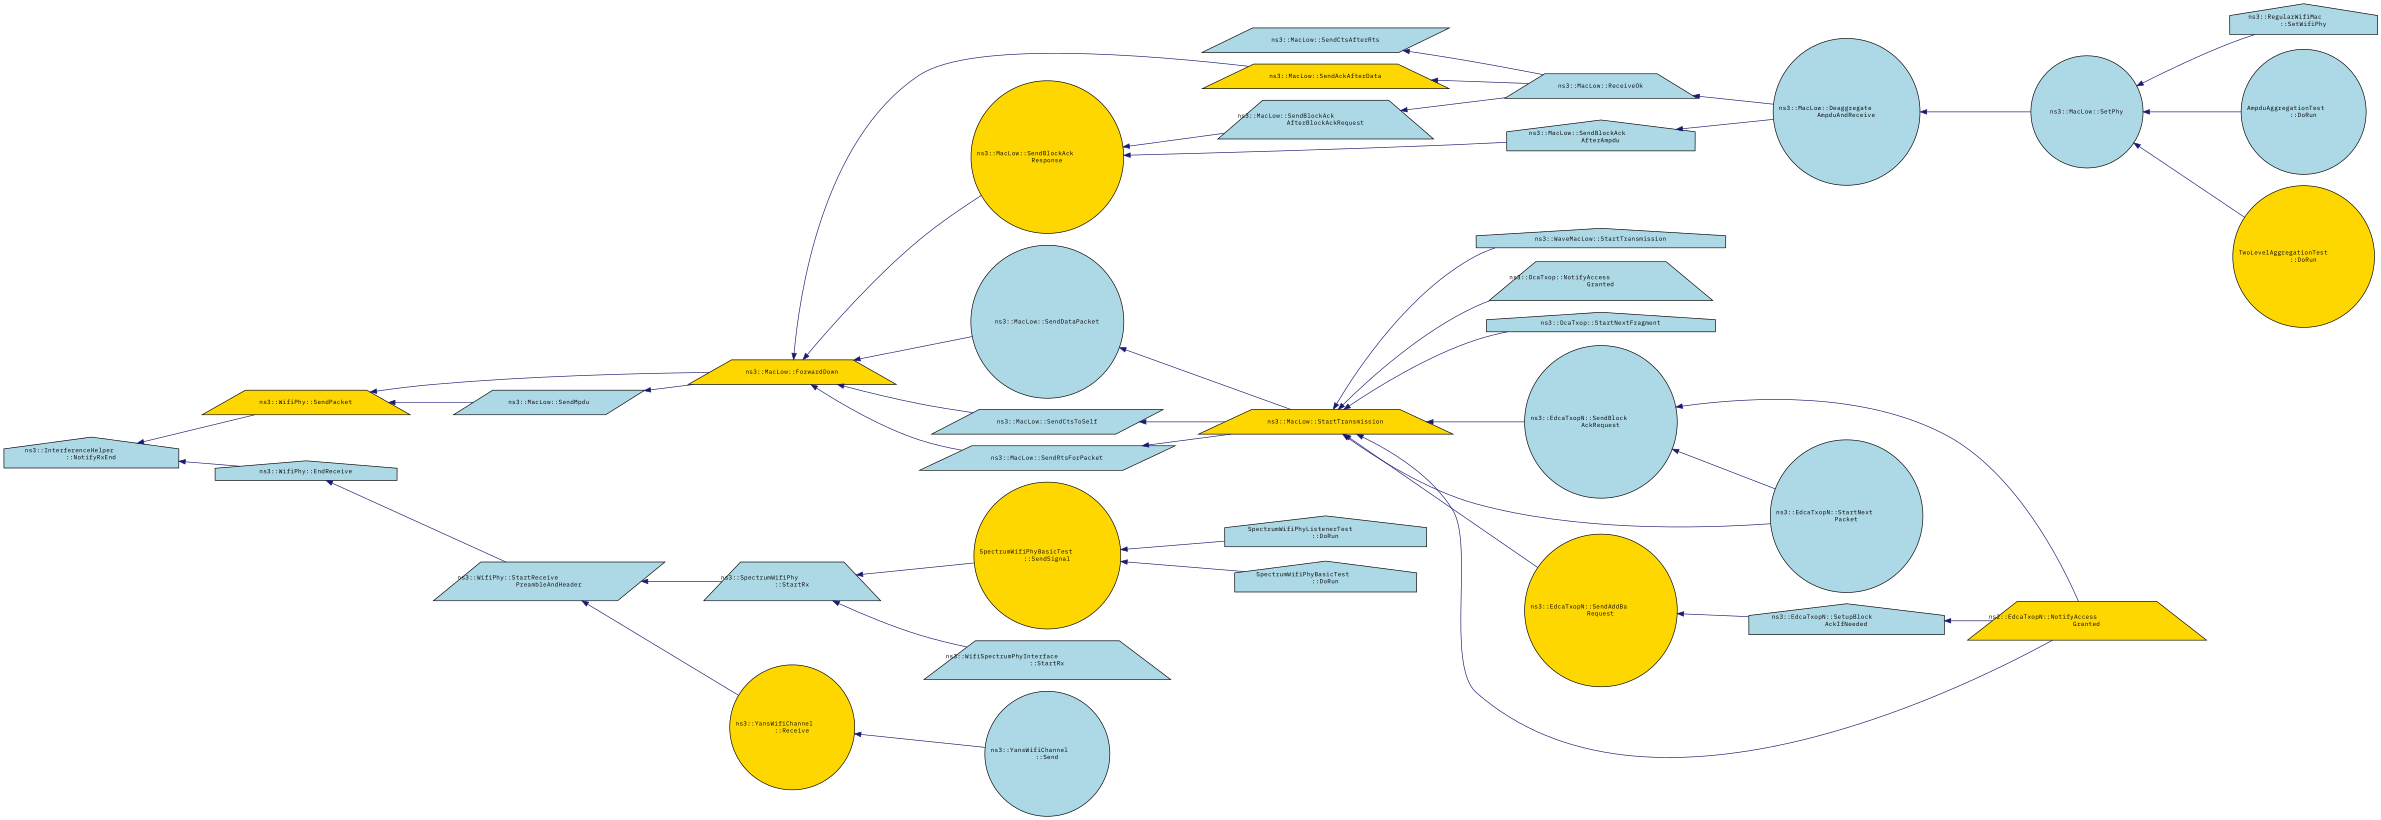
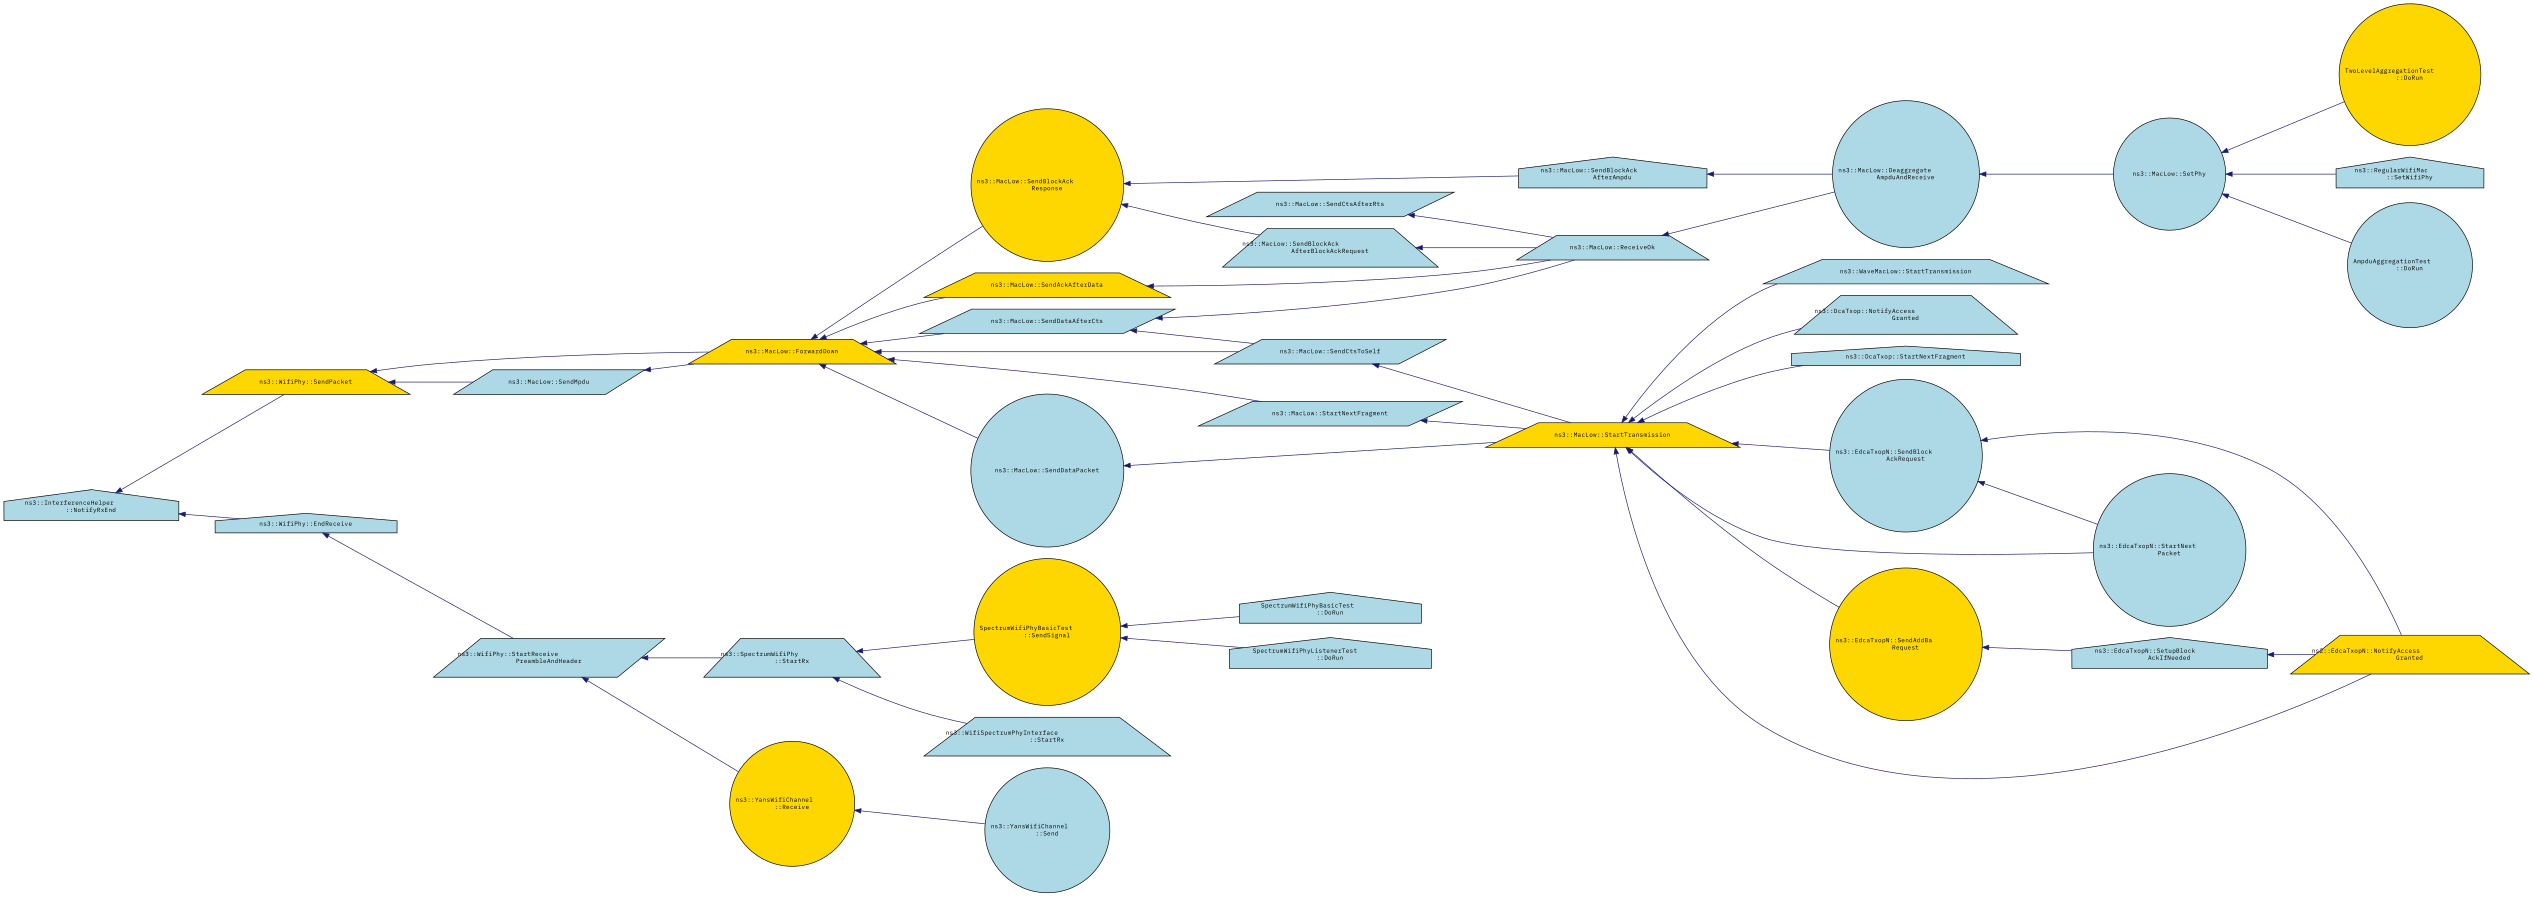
  digraph {
    fontname="IBM Plex Mono"
    rankdir=LR
    node [color=black fillcolor=lightblue fontname="IBM Plex Mono" fontsize=10 shape=circle style=filled]
    edge [color=midnightblue dir=back fontname="IBM Plex Mono" fontsize=10 labelfontname=Helvetica labelfontsize=10 style=solid]
    n1 [fontcolor=black height=0.2 label="ns3::InterferenceHelper\l::NotifyRxEnd" shape=house width=0.4]
    n2 [fillcolor=gold height=0.2 label="ns3::WifiPhy::SendPacket" shape=trapezium width=0.4]
    n3 [height=0.2 label="ns3::WifiPhy::EndReceive" shape=house width=0.4]
    n4 [fillcolor=gold height=0.2 label="ns3::MacLow::ForwardDown" shape=trapezium width=0.4]
    n5 [height=0.2 label="ns3::MacLow::SendMpdu" shape=parallelogram width=0.4]
    n6 [height=0.2 label="ns3::WifiPhy::StartReceive\lPreambleAndHeader" shape=parallelogram width=0.4]
-   n7 [height=0.2 label="ns3::MacLow::SendRtsForPacket" shape=parallelogram width=0.4]
+   n7 [height=0.2 label="ns3::MacLow::StartNextFragment" shape=parallelogram width=0.4]
    n8 [height=0.2 label="ns3::MacLow::SendDataPacket" width=0.4]
    n9 [height=0.2 label="ns3::MacLow::SendCtsToSelf" shape=parallelogram width=0.4]
+   n10 [height=0.2 label="ns3::MacLow::SendDataAfterCts" shape=parallelogram width=0.4]
    n11 [fillcolor=gold height=0.2 label="ns3::MacLow::SendAckAfterData" shape=trapezium width=0.4]
    n12 [fillcolor=gold height=0.2 label="ns3::MacLow::SendBlockAck\lResponse" width=0.4]
    n13 [fillcolor=gold height=0.2 label="ns3::MacLow::StartTransmission" shape=trapezium width=0.4]
    n14 [height=0.2 label="ns3::MacLow::SendCtsAfterRts" shape=parallelogram width=0.4]
    n15 [height=0.2 label="ns3::MacLow::ReceiveOk" shape=trapezium width=0.4]
    n16 [height=0.2 label="ns3::MacLow::SendBlockAck\lAfterAmpdu" shape=house width=0.4]
    n17 [height=0.2 label="ns3::MacLow::SendBlockAck\lAfterBlockAckRequest" shape=trapezium width=0.4]
-   n18 [height=0.2 label="ns3::WaveMacLow::StartTransmission" shape=house width=0.4]
+   n18 [height=0.2 label="ns3::WaveMacLow::StartTransmission" shape=trapezium width=0.4]
    n19 [height=0.2 label="ns3::DcaTxop::NotifyAccess\lGranted" shape=trapezium width=0.4]
    n20 [height=0.2 label="ns3::DcaTxop::StartNextFragment" shape=house width=0.4]
    n21 [fillcolor=gold height=0.2 label="ns2::EdcaTxopN::NotifyAccess\lGranted" shape=trapezium width=0.4]
    n22 [height=0.2 label="ns3::EdcaTxopN::StartNext\lPacket" width=0.4]
    n23 [height=0.2 label="ns3::EdcaTxopN::SendBlock\lAckRequest" width=0.4]
    n24 [fillcolor=gold height=0.2 label="ns3::EdcaTxopN::SendAddBa\lRequest" width=0.4]
    n25 [height=0.2 label="ns3::EdcaTxopN::SetupBlock\lAckIfNeeded" shape=house width=0.4]
    n26 [height=0.2 label="ns3::MacLow::Deaggregate\lAmpduAndReceive" width=0.4]
    n27 [height=0.2 label="ns3::MacLow::SetPhy" width=0.4]
    n28 [height=0.2 label="ns3::RegularWifiMac\l::SetWifiPhy" shape=house width=0.4]
    n29 [height=0.2 label="AmpduAggregationTest\l::DoRun" width=0.4]
    n30 [fillcolor=gold height=0.2 label="TwoLevelAggregationTest\l::DoRun" width=0.4]
    n31 [height=0.2 label="ns3::SpectrumWifiPhy\l::StartRx" shape=trapezium width=0.4]
    n32 [fillcolor=gold height=0.2 label="ns3::YansWifiChannel\l::Receive" width=0.4]
    n33 [height=0.2 label="ns3::WifiSpectrumPhyInterface\l::StartRx" shape=trapezium width=0.4]
    n34 [fillcolor=gold height=0.2 label="SpectrumWifiPhyBasicTest\l::SendSignal" width=0.4]
    n35 [height=0.2 label="ns3::YansWifiChannel\l::Send" width=0.4]
    n36 [height=0.2 label="SpectrumWifiPhyBasicTest\l::DoRun" shape=house width=0.4]
    n37 [height=0.2 label="SpectrumWifiPhyListenerTest\l::DoRun" shape=house width=0.4]
    n1 -> n2
    n1 -> n3
    n2 -> n4
    n2 -> n5
    n3 -> n6
    n4 -> n7
    n4 -> n8
    n4 -> n9
+   n4 -> n10
    n4 -> n11
    n4 -> n12
    n5 -> n4
    n6 -> n31
    n6 -> n32
    n7 -> n13
    n8 -> n13
    n9 -> n13
+   n10 -> n9
+   n10 -> n15
    n11 -> n15
    n12 -> n16
    n12 -> n17
    n13 -> n18
    n13 -> n19
    n13 -> n20
    n13 -> n21
    n13 -> n22
    n13 -> n23
    n13 -> n24
    n14 -> n15
    n15 -> n26
    n16 -> n26
    n17 -> n15
    n23 -> n21
    n23 -> n22
    n24 -> n25
    n25 -> n21
    n26 -> n27
    n27 -> n28
    n27 -> n29
    n27 -> n30
    n31 -> n33
    n31 -> n34
    n32 -> n35
    n34 -> n36
    n34 -> n37
  }
